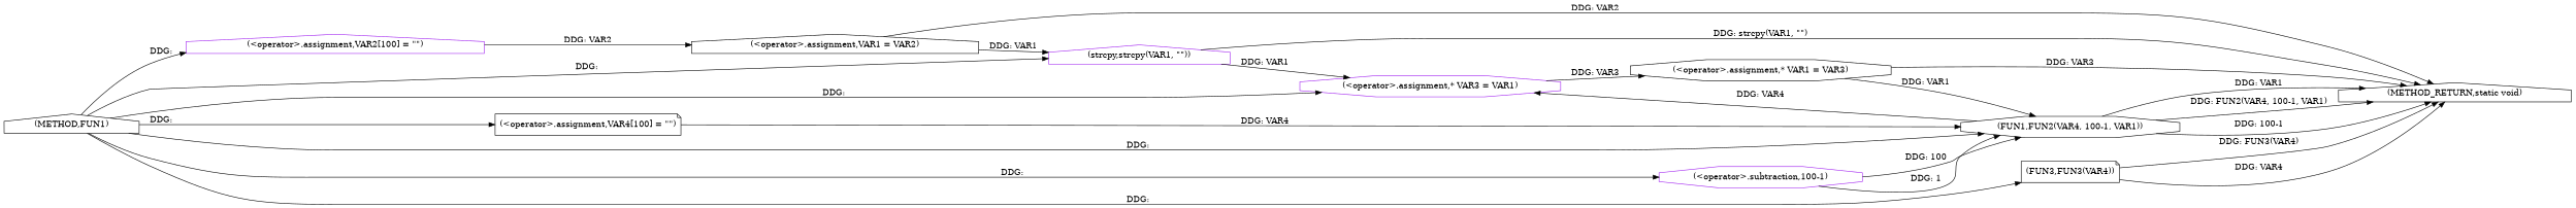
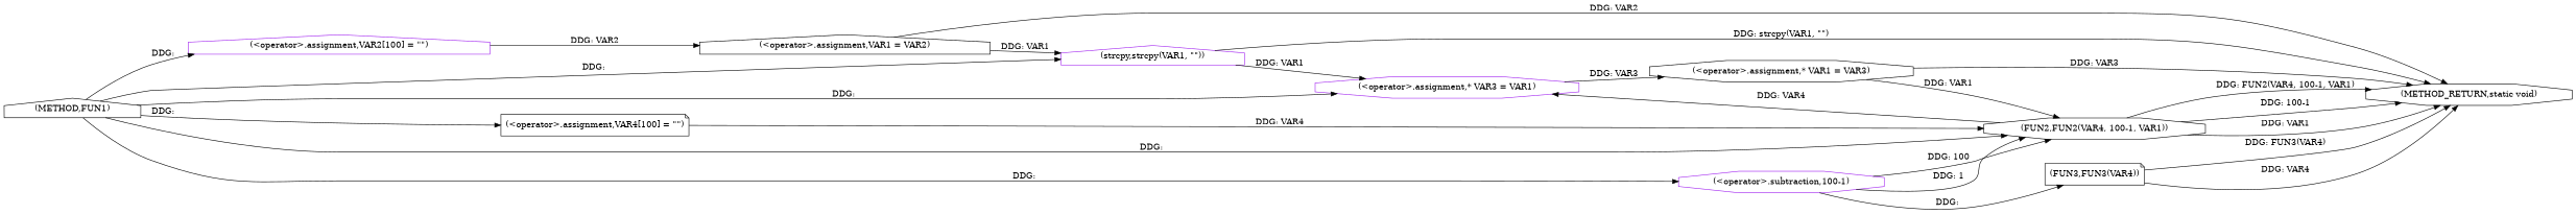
  digraph {
    rankdir=LR
    node [color=black shape=octagon]
    n1 [label="(METHOD,FUN1)" shape=house]
    n2 [color=purple label="(<operator>.assignment,VAR2[100] = \"\")" shape=house]
    n3 [color=purple label="(strcpy,strcpy(VAR1, \"\"))" shape=house]
    n4 [color=purple label="(<operator>.assignment,* VAR3 = VAR1)"]
    n5 [label="(<operator>.assignment,VAR4[100] = \"\")" shape=note]
-   n6 [label="(FUN1,FUN2(VAR4, 100-1, VAR1))"]
+   n6 [label="(FUN2,FUN2(VAR4, 100-1, VAR1))"]
    n7 [color=purple label="(<operator>.subtraction,100-1)"]
    n8 [label="(FUN3,FUN3(VAR4))" shape=note]
    n9 [label="(<operator>.assignment,VAR1 = VAR2)" shape=house]
-   n10 [label="(METHOD_RETURN,static void)" shape=house]
+   n10 [label="(METHOD_RETURN,static void)"]
    n11 [label="(<operator>.assignment,* VAR1 = VAR3)"]
    n1 -> n2 [label="DDG: "]
    n1 -> n3 [label="DDG: "]
    n1 -> n4 [label="DDG: "]
    n1 -> n5 [label="DDG: "]
    n1 -> n6 [label="DDG: "]
    n1 -> n7 [label="DDG: "]
-   n1 -> n8 [label="DDG: "]
+   n7 -> n8 [label="DDG: "]
    n2 -> n9 [label="DDG: VAR2"]
    n3 -> n4 [label="DDG: VAR1"]
    n3 -> n10 [label="DDG: strcpy(VAR1, \"\")"]
    n4 -> n11 [label="DDG: VAR3"]
    n5 -> n6 [label="DDG: VAR4"]
    n6 -> n4 [label="DDG: VAR4"]
    n6 -> n10 [label="DDG: VAR1"]
    n6 -> n10 [label="DDG: FUN2(VAR4, 100-1, VAR1)"]
    n6 -> n10 [label="DDG: 100-1"]
    n7 -> n6 [label="DDG: 100"]
    n7 -> n6 [label="DDG: 1"]
    n8 -> n10 [label="DDG: FUN3(VAR4)"]
    n8 -> n10 [label="DDG: VAR4"]
    n9 -> n3 [label="DDG: VAR1"]
    n9 -> n10 [label="DDG: VAR2"]
    n11 -> n6 [label="DDG: VAR1"]
    n11 -> n10 [label="DDG: VAR3"]
  }
